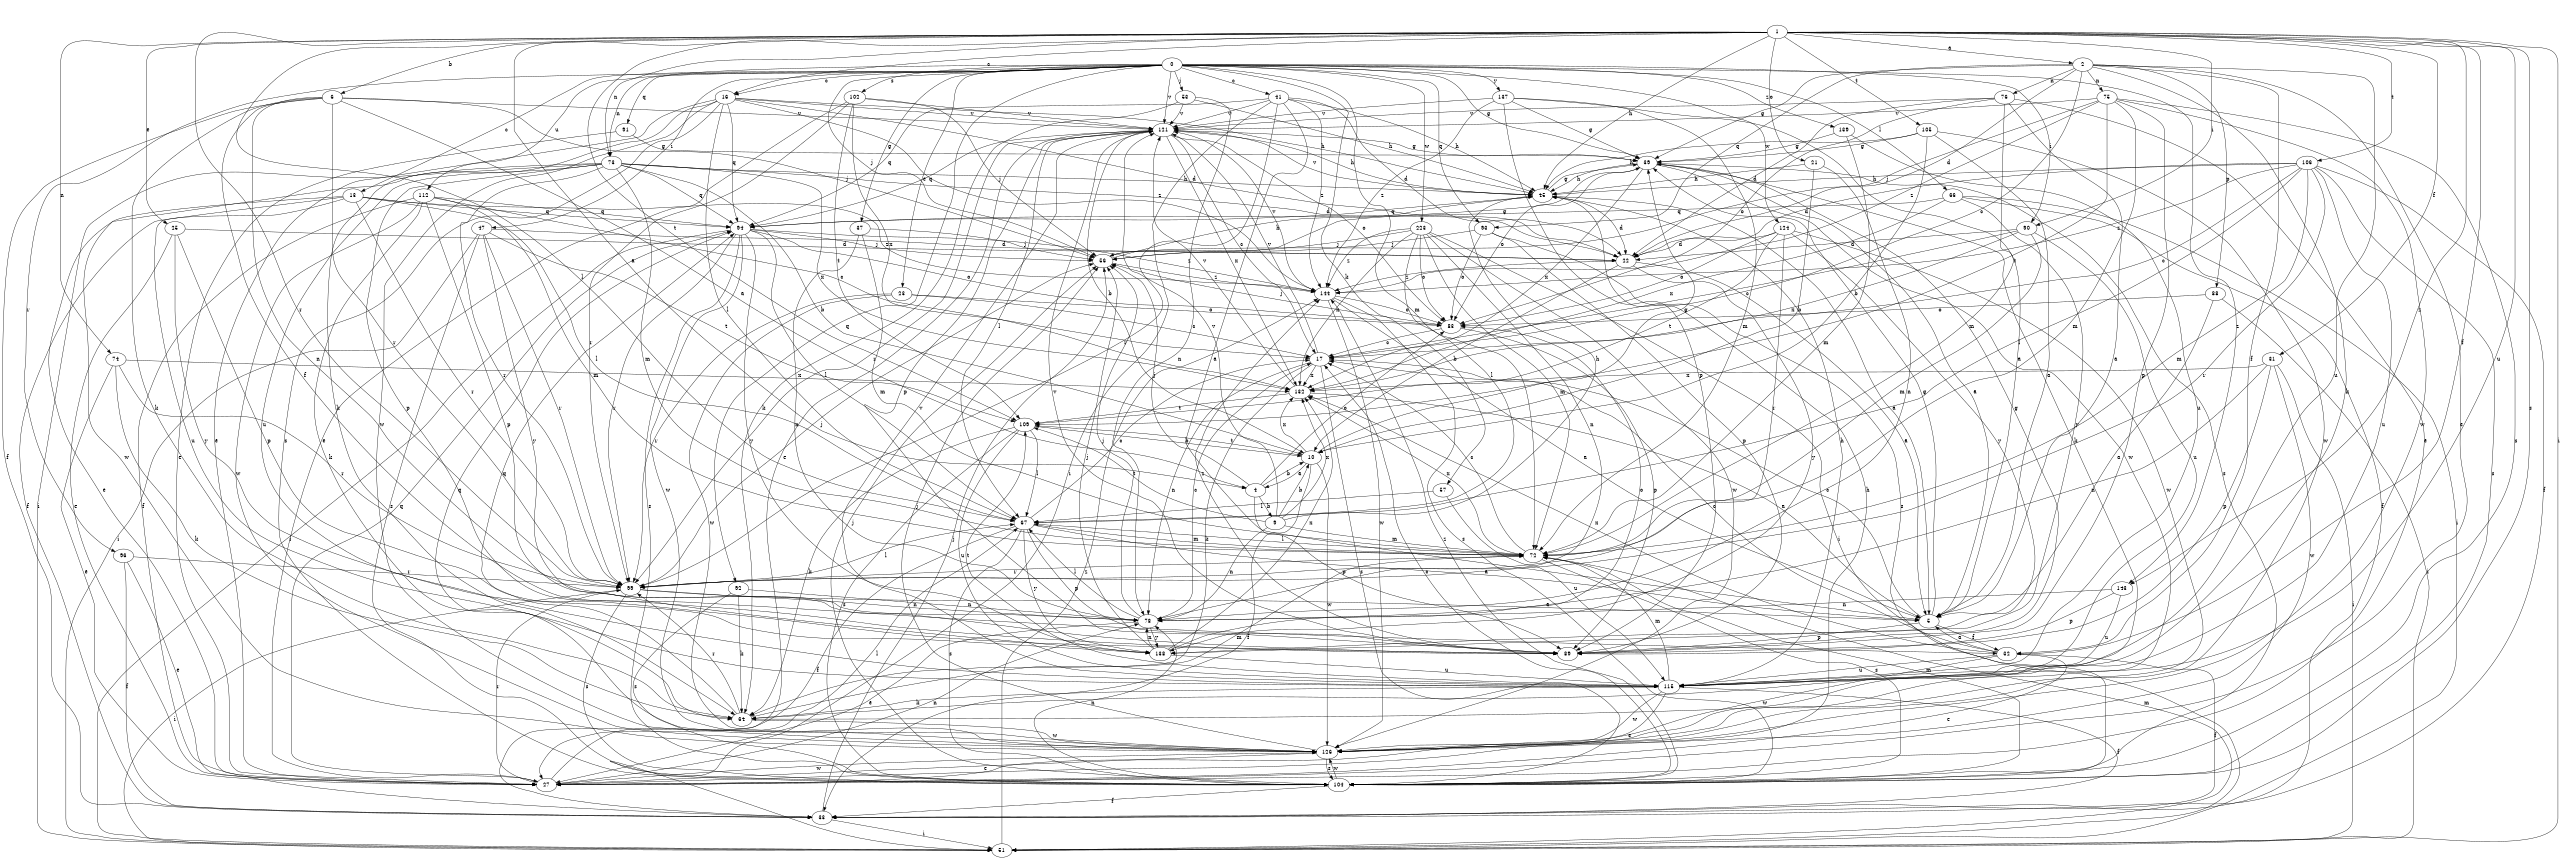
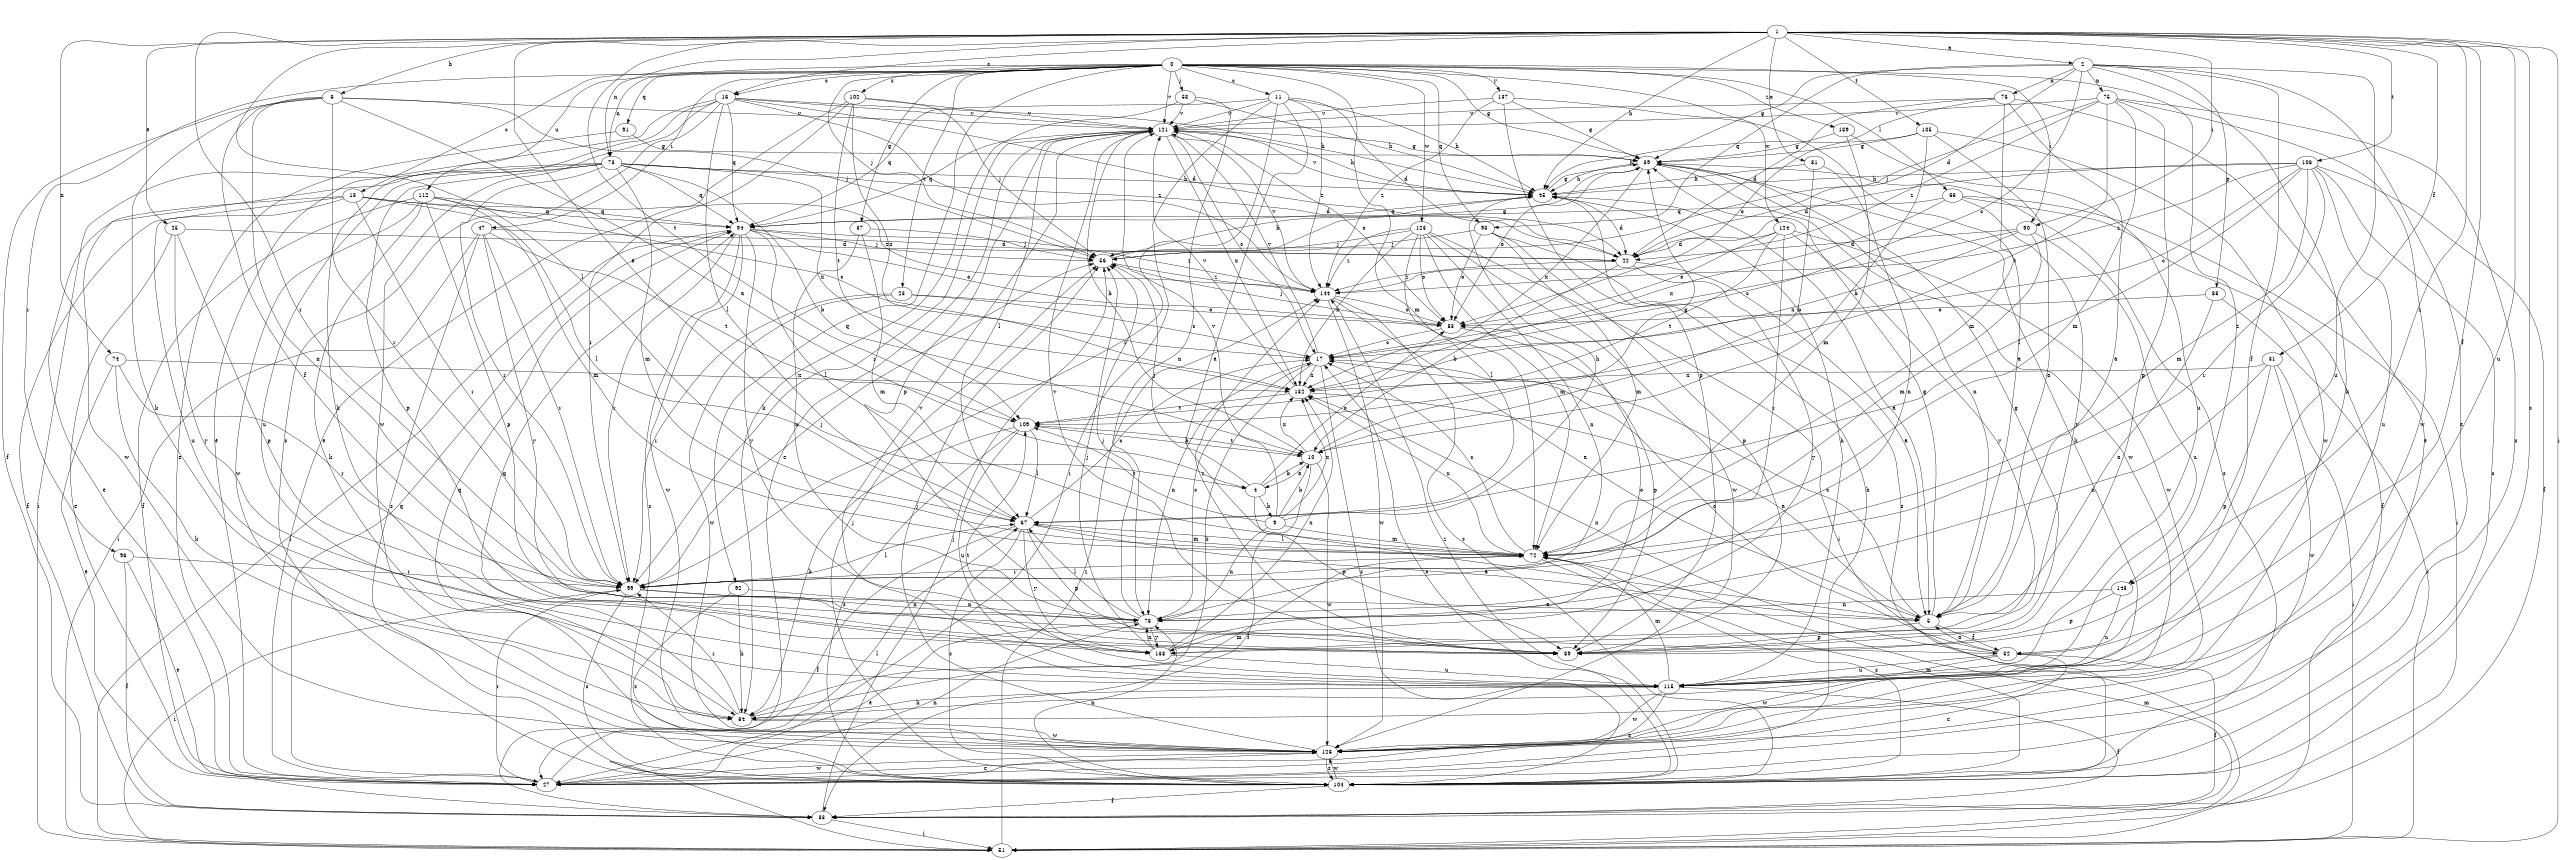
  strict digraph {
    0
-   11 [label=41]
+   11
    13
    16
    23
    37
    39
    47
    n9 [label=90]
    53
    56
-   57
    66
    72
    73
    91
    92
    93
    96
    102
    112
    121
-   123 [label=223]
+   123
    124
    137
    139
    143
    45
    51
    99
    22
    5
    94
    144
    67
    115
    27
    33
    104
    n40 [label=64]
    126
    17
    83
    78
    132
    109
    138
    10
    89
    1
    2
    4
    6
    25
    31
    32
    74
-   81 [label=21]
+   81
    105
    106
    75
    76
    88
    9
    0 -> 11 [label=c]
    0 -> 13 [label=c]
    0 -> 16 [label=c]
    0 -> 23 [label=e]
    0 -> 37 [label=g]
    0 -> 39 [label=g]
    0 -> 47 [label=i]
    0 -> n9 [label=i]
    0 -> 53 [label=j]
    0 -> 56 [label=j]
-   0 -> 57 [label=k]
    0 -> 66 [label=l]
    0 -> 72 [label=m]
    0 -> 73 [label=n]
    0 -> 91 [label=q]
    0 -> 92 [label=q]
    0 -> 93 [label=q]
    0 -> 96 [label=r]
    0 -> 102 [label=s]
    0 -> 112 [label=u]
    0 -> 121 [label=v]
    0 -> 123 [label=w]
    0 -> 124 [label=w]
    0 -> 137 [label=y]
    0 -> 139 [label=z]
    0 -> 143 [label=z]
    11 -> 121 [label=v]
    11 -> 45 [label=h]
    11 -> 51 [label=i]
    11 -> 99 [label=r]
    11 -> 22 [label=d]
    11 -> 5 [label=a]
    11 -> 94 [label=q]
    11 -> 144 [label=z]
    13 -> 99 [label=r]
    13 -> 94 [label=q]
    13 -> 144 [label=z]
    13 -> 67 [label=l]
    13 -> 115 [label=u]
    13 -> 27 [label=e]
    13 -> 33 [label=f]
    16 -> 121 [label=v]
    16 -> 45 [label=h]
    16 -> 22 [label=d]
    16 -> 94 [label=q]
    16 -> 144 [label=z]
    16 -> 67 [label=l]
    16 -> 27 [label=e]
    16 -> 104 [label=s]
    16 -> n40 [label=k]
    16 -> 126 [label=w]
    23 -> 99 [label=r]
    23 -> 126 [label=w]
    23 -> 17 [label=c]
    23 -> 83 [label=o]
    37 -> 56 [label=j]
    37 -> 72 [label=m]
    37 -> 78 [label=n]
    39 -> 45 [label=h]
-   39 -> 5 [label=a]
+   39 -> 5 [label=n]
    39 -> 104 [label=s]
    39 -> n40 [label=k]
    39 -> 126 [label=w]
    39 -> 83 [label=o]
    39 -> 132 [label=x]
    47 -> 51 [label=i]
    47 -> 99 [label=r]
    47 -> 22 [label=d]
    47 -> 104 [label=s]
    47 -> 109 [label=t]
    47 -> 138 [label=y]
    n9 -> 72 [label=m]
    n9 -> 22 [label=d]
    n9 -> 115 [label=u]
    n9 -> 17 [label=c]
    n9 -> 132 [label=x]
    53 -> 121 [label=v]
    53 -> 45 [label=h]
    53 -> n40 [label=k]
    53 -> 78 [label=n]
    56 -> 39 [label=g]
    56 -> 45 [label=h]
    56 -> 144 [label=z]
-   57 -> 67 [label=l]
-   57 -> 115 [label=u]
    66 -> 51 [label=i]
    66 -> 94 [label=q]
    66 -> 33 [label=f]
    66 -> 132 [label=x]
    66 -> 138 [label=y]
    72 -> 99 [label=r]
    72 -> 67 [label=l]
    72 -> 104 [label=s]
    72 -> 17 [label=c]
    72 -> 132 [label=x]
    73 -> 72 [label=m]
    73 -> 45 [label=h]
    73 -> 51 [label=i]
    73 -> 99 [label=r]
    73 -> 22 [label=d]
    73 -> 94 [label=q]
    73 -> 115 [label=u]
    73 -> 126 [label=w]
    73 -> 132 [label=x]
    73 -> 10 [label=b]
    73 -> 89 [label=p]
    91 -> 39 [label=g]
    91 -> 27 [label=e]
    92 -> 104 [label=s]
    92 -> n40 [label=k]
    92 -> 78 [label=n]
    93 -> 56 [label=j]
    93 -> 104 [label=s]
    93 -> 83 [label=o]
    93 -> 89 [label=p]
    96 -> 99 [label=r]
    96 -> 27 [label=e]
    96 -> 33 [label=f]
    102 -> 56 [label=j]
    102 -> 121 [label=v]
    102 -> 99 [label=r]
    102 -> 27 [label=e]
    102 -> 132 [label=x]
    102 -> 109 [label=t]
    112 -> 72 [label=m]
    112 -> 94 [label=q]
    112 -> 33 [label=f]
    112 -> n40 [label=k]
    112 -> 126 [label=w]
    112 -> 17 [label=c]
    112 -> 89 [label=p]
    121 -> 39 [label=g]
    121 -> 45 [label=h]
    121 -> 99 [label=r]
    121 -> 94 [label=q]
    121 -> 67 [label=l]
    121 -> 27 [label=e]
    121 -> 17 [label=c]
    121 -> 83 [label=o]
    121 -> 132 [label=x]
    121 -> 10 [label=b]
    121 -> 89 [label=p]
    123 -> 56 [label=j]
    123 -> 72 [label=m]
    123 -> 51 [label=i]
    123 -> 144 [label=z]
    123 -> 67 [label=l]
    123 -> 126 [label=w]
    123 -> 83 [label=o]
    123 -> 78 [label=n]
    123 -> 132 [label=x]
    124 -> 99 [label=r]
    124 -> 22 [label=d]
    124 -> 126 [label=w]
    124 -> 83 [label=o]
    124 -> 109 [label=t]
    124 -> 138 [label=y]
    137 -> 39 [label=g]
-   137 -> 72 [label=m]
+   93 -> 72 [label=m]
    137 -> 121 [label=v]
    137 -> 5 [label=a]
    137 -> 144 [label=z]
    137 -> 89 [label=p]
    139 -> 39 [label=g]
    139 -> 72 [label=m]
    139 -> 115 [label=u]
    143 -> 115 [label=u]
    143 -> 78 [label=n]
    143 -> 89 [label=p]
    45 -> 39 [label=g]
    45 -> 121 [label=v]
    45 -> 22 [label=d]
    45 -> 5 [label=a]
    45 -> 94 [label=q]
    51 -> 72 [label=m]
    51 -> 144 [label=z]
    99 -> 56 [label=j]
    99 -> 51 [label=i]
    99 -> 5 [label=a]
    99 -> 67 [label=l]
    99 -> 104 [label=s]
    99 -> 78 [label=n]
    22 -> 5 [label=a]
    22 -> 144 [label=z]
    22 -> 138 [label=y]
    22 -> 10 [label=b]
    5 -> 39 [label=g]
    5 -> 17 [label=c]
    5 -> 89 [label=p]
    5 -> 32 [label=f]
    94 -> 56 [label=j]
    94 -> 51 [label=i]
    94 -> 99 [label=r]
    94 -> 144 [label=z]
    94 -> 67 [label=l]
    94 -> 104 [label=s]
    94 -> 126 [label=w]
    94 -> 83 [label=o]
    94 -> 138 [label=y]
    144 -> 121 [label=v]
    144 -> 5 [label=a]
    144 -> 104 [label=s]
    144 -> 126 [label=w]
    144 -> 83 [label=o]
    67 -> 72 [label=m]
    67 -> 5 [label=a]
    67 -> 33 [label=f]
    67 -> 104 [label=s]
    67 -> 17 [label=c]
    67 -> 138 [label=y]
    67 -> 89 [label=p]
    115 -> 72 [label=m]
    115 -> 121 [label=v]
    115 -> 45 [label=h]
    115 -> 27 [label=e]
    115 -> 33 [label=f]
    115 -> n40 [label=k]
    115 -> 126 [label=w]
    115 -> 109 [label=t]
    27 -> 45 [label=h]
    27 -> 99 [label=r]
    27 -> 94 [label=q]
    27 -> 67 [label=l]
    27 -> 126 [label=w]
    27 -> 78 [label=n]
    33 -> 56 [label=j]
    33 -> 51 [label=i]
    104 -> 56 [label=j]
    104 -> 72 [label=m]
    104 -> 144 [label=z]
    104 -> 33 [label=f]
    104 -> 126 [label=w]
    104 -> 17 [label=c]
    104 -> 78 [label=n]
    n40 -> 72 [label=m]
    n40 -> 99 [label=r]
    n40 -> 94 [label=q]
    n40 -> 126 [label=w]
    126 -> 56 [label=j]
    126 -> 94 [label=q]
    126 -> 27 [label=e]
    126 -> 104 [label=s]
    17 -> 121 [label=v]
    17 -> 104 [label=s]
    17 -> n40 [label=k]
    17 -> 78 [label=n]
    17 -> 132 [label=x]
    83 -> 56 [label=j]
    83 -> 17 [label=c]
    83 -> 89 [label=p]
    78 -> 56 [label=j]
    78 -> 67 [label=l]
    78 -> 27 [label=e]
    78 -> 17 [label=c]
    78 -> 138 [label=y]
    132 -> 121 [label=v]
    132 -> 5 [label=a]
    132 -> 109 [label=t]
    109 -> 67 [label=l]
    109 -> 115 [label=u]
    109 -> 104 [label=s]
    109 -> n40 [label=k]
    109 -> 10 [label=b]
    138 -> 56 [label=j]
    138 -> 115 [label=u]
    138 -> 83 [label=o]
    138 -> 78 [label=n]
    138 -> 132 [label=x]
    10 -> 39 [label=g]
    10 -> 33 [label=f]
    10 -> 126 [label=w]
    10 -> 132 [label=x]
    10 -> 109 [label=t]
    10 -> 4 [label=a]
    89 -> 39 [label=g]
    89 -> 121 [label=v]
    89 -> 144 [label=z]
    1 -> 16 [label=c]
    1 -> n9 [label=i]
    1 -> 73 [label=n]
    1 -> 143 [label=z]
    1 -> 45 [label=h]
    1 -> 51 [label=i]
    1 -> 99 [label=r]
    1 -> 67 [label=l]
    1 -> 115 [label=u]
    1 -> 104 [label=s]
    1 -> 109 [label=t]
    1 -> 2 [label=a]
    1 -> 4 [label=a]
    1 -> 6 [label=b]
    1 -> 25 [label=e]
    1 -> 31 [label=f]
    1 -> 32 [label=f]
    1 -> 74 [label=n]
    1 -> 81 [label=o]
    1 -> 105 [label=t]
    1 -> 106 [label=t]
    2 -> 39 [label=g]
    2 -> 93 [label=q]
    2 -> 22 [label=d]
    2 -> 115 [label=u]
    2 -> 27 [label=e]
    2 -> n40 [label=k]
    2 -> 17 [label=c]
    2 -> 32 [label=f]
    2 -> 75 [label=n]
    2 -> 76 [label=n]
    2 -> 88 [label=p]
    4 -> 56 [label=j]
    4 -> 83 [label=o]
    4 -> 10 [label=b]
    4 -> 89 [label=p]
    4 -> 9 [label=b]
    6 -> 56 [label=j]
    6 -> 121 [label=v]
    6 -> 99 [label=r]
    6 -> 33 [label=f]
    6 -> n40 [label=k]
    6 -> 78 [label=n]
    6 -> 4 [label=a]
    6 -> 32 [label=f]
    25 -> 22 [label=d]
    25 -> 27 [label=e]
    25 -> 138 [label=y]
    25 -> 89 [label=p]
    31 -> 51 [label=i]
    31 -> 126 [label=w]
    31 -> 78 [label=n]
    31 -> 132 [label=x]
    31 -> 89 [label=p]
    32 -> 5 [label=a]
    32 -> 115 [label=u]
    32 -> 27 [label=e]
    32 -> 33 [label=f]
    32 -> 126 [label=w]
    32 -> 17 [label=c]
    32 -> 132 [label=x]
    74 -> 99 [label=r]
    74 -> 27 [label=e]
    74 -> n40 [label=k]
    74 -> 132 [label=x]
    81 -> 45 [label=h]
    81 -> 78 [label=n]
    81 -> 10 [label=b]
    105 -> 39 [label=g]
    105 -> 45 [label=h]
    105 -> 5 [label=a]
    105 -> 126 [label=w]
    105 -> 10 [label=b]
    106 -> 72 [label=m]
    106 -> 45 [label=h]
    106 -> 99 [label=r]
    106 -> 22 [label=d]
    106 -> 144 [label=z]
    106 -> 67 [label=l]
    106 -> 115 [label=u]
    106 -> 33 [label=f]
    106 -> 104 [label=s]
    106 -> 17 [label=c]
    75 -> 56 [label=j]
    75 -> 72 [label=m]
    75 -> 121 [label=v]
    75 -> 144 [label=z]
    75 -> 104 [label=s]
    75 -> 126 [label=w]
    75 -> 109 [label=t]
    75 -> 89 [label=p]
    76 -> 72 [label=m]
    76 -> 121 [label=v]
    76 -> 22 [label=d]
    76 -> 5 [label=a]
    76 -> 27 [label=e]
    76 -> 83 [label=o]
    88 -> 51 [label=i]
    88 -> 5 [label=a]
    88 -> 83 [label=o]
    9 -> 72 [label=m]
    9 -> 121 [label=v]
    9 -> 45 [label=h]
    9 -> 78 [label=n]
    9 -> 132 [label=x]
    9 -> 109 [label=t]
    9 -> 10 [label=b]
  }
